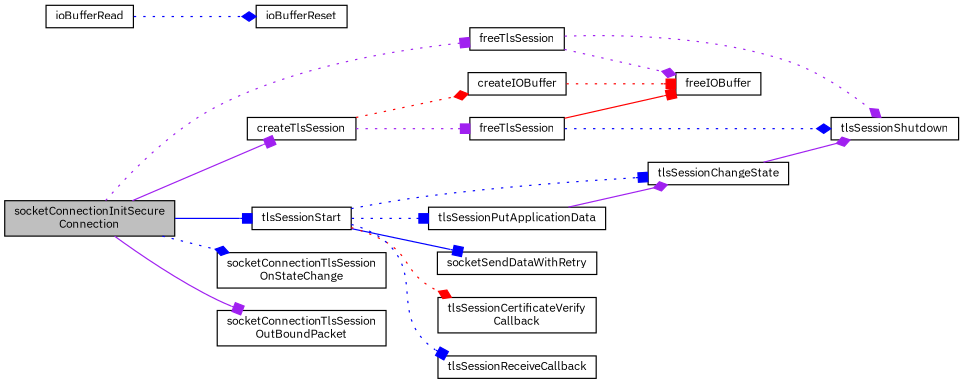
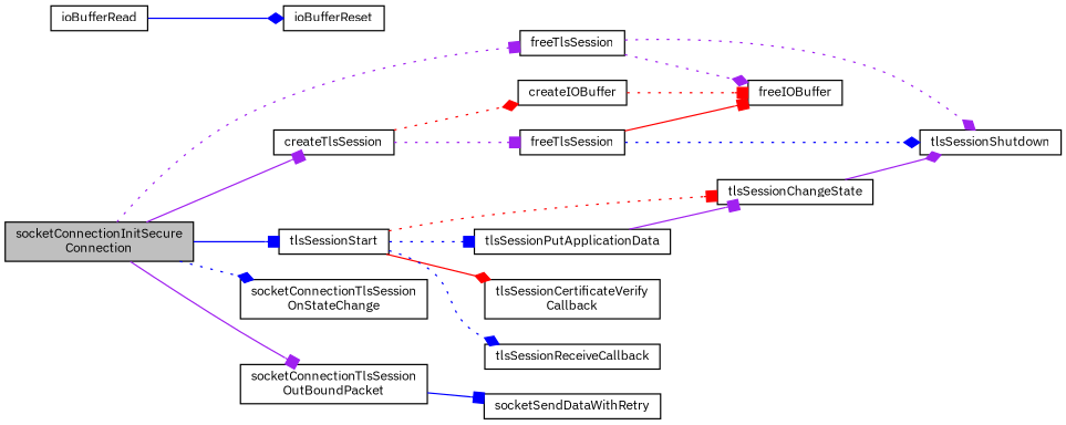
  digraph {
    fontname="IBM Plex Sans"
    rankdir=LR
    node [color=black fillcolor=white fontname="IBM Plex Sans" fontsize=10 shape=record style=filled]
    edge [arrowhead=box color=purple fontname="IBM Plex Sans" fontsize=10 labelfontname=Helvetica labelfontsize=10 style=dotted]
    n1 [fillcolor=grey75 fontcolor=black height=0.2 label="socketConnectionInitSecure\lConnection" width=0.4]
    n2 [height=0.2 label=createTlsSession width=0.4]
    n3 [height=0.2 label=freeTlsSession width=0.4]
    n4 [height=0.2 label="socketConnectionTlsSession\lOnStateChange" width=0.4]
    n5 [height=0.2 label="socketConnectionTlsSession\lOutBoundPacket" width=0.4]
    n6 [height=0.2 label=tlsSessionStart width=0.4]
    n7 [height=0.2 label=createIOBuffer width=0.4]
    n8 [height=0.2 label=freeTlsSession width=0.4]
    n9 [height=0.2 label=freeIOBuffer width=0.4]
    n10 [height=0.2 label=tlsSessionShutdown width=0.4]
    n11 [height=0.2 label=socketSendDataWithRetry width=0.4]
    n12 [height=0.2 label=tlsSessionChangeState width=0.4]
    n13 [height=0.2 label="tlsSessionCertificateVerify\lCallback" width=0.4]
    n14 [height=0.2 label=tlsSessionPutApplicationData width=0.4]
    n15 [height=0.2 label=tlsSessionReceiveCallback width=0.4]
    n16 [height=0.2 label=ioBufferRead width=0.4]
    n17 [height=0.2 label=ioBufferReset width=0.4]
    n1 -> n2 [style=solid]
    n1 -> n3
    n1 -> n4 [arrowhead=diamond color=blue]
    n1 -> n5 [style=solid]
    n1 -> n6 [color=blue style=solid]
    n2 -> n7 [arrowhead=diamond color=red]
    n2 -> n8
    n3 -> n9 [arrowhead=diamond]
    n3 -> n10 [arrowhead=diamond]
-   n6 -> n11 [color=blue style=solid]
-   n6 -> n12 [color=blue]
-   n6 -> n13 [arrowhead=diamond color=red]
+   n5 -> n11 [color=blue style=solid]
+   n6 -> n12 [color=red]
+   n6 -> n13 [arrowhead=diamond color=red style=solid]
    n6 -> n14 [color=blue]
-   n6 -> n15 [color=blue]
+   n6 -> n15 [arrowhead=diamond color=blue]
    n7 -> n9 [color=red]
    n8 -> n9 [color=red style=solid]
    n8 -> n10 [arrowhead=diamond color=blue]
    n12 -> n10 [arrowhead=diamond style=solid]
-   n14 -> n12 [arrowhead=diamond style=solid]
-   n16 -> n17 [arrowhead=diamond color=blue]
+   n14 -> n12 [style=solid]
+   n16 -> n17 [arrowhead=diamond color=blue style=solid]
  }
